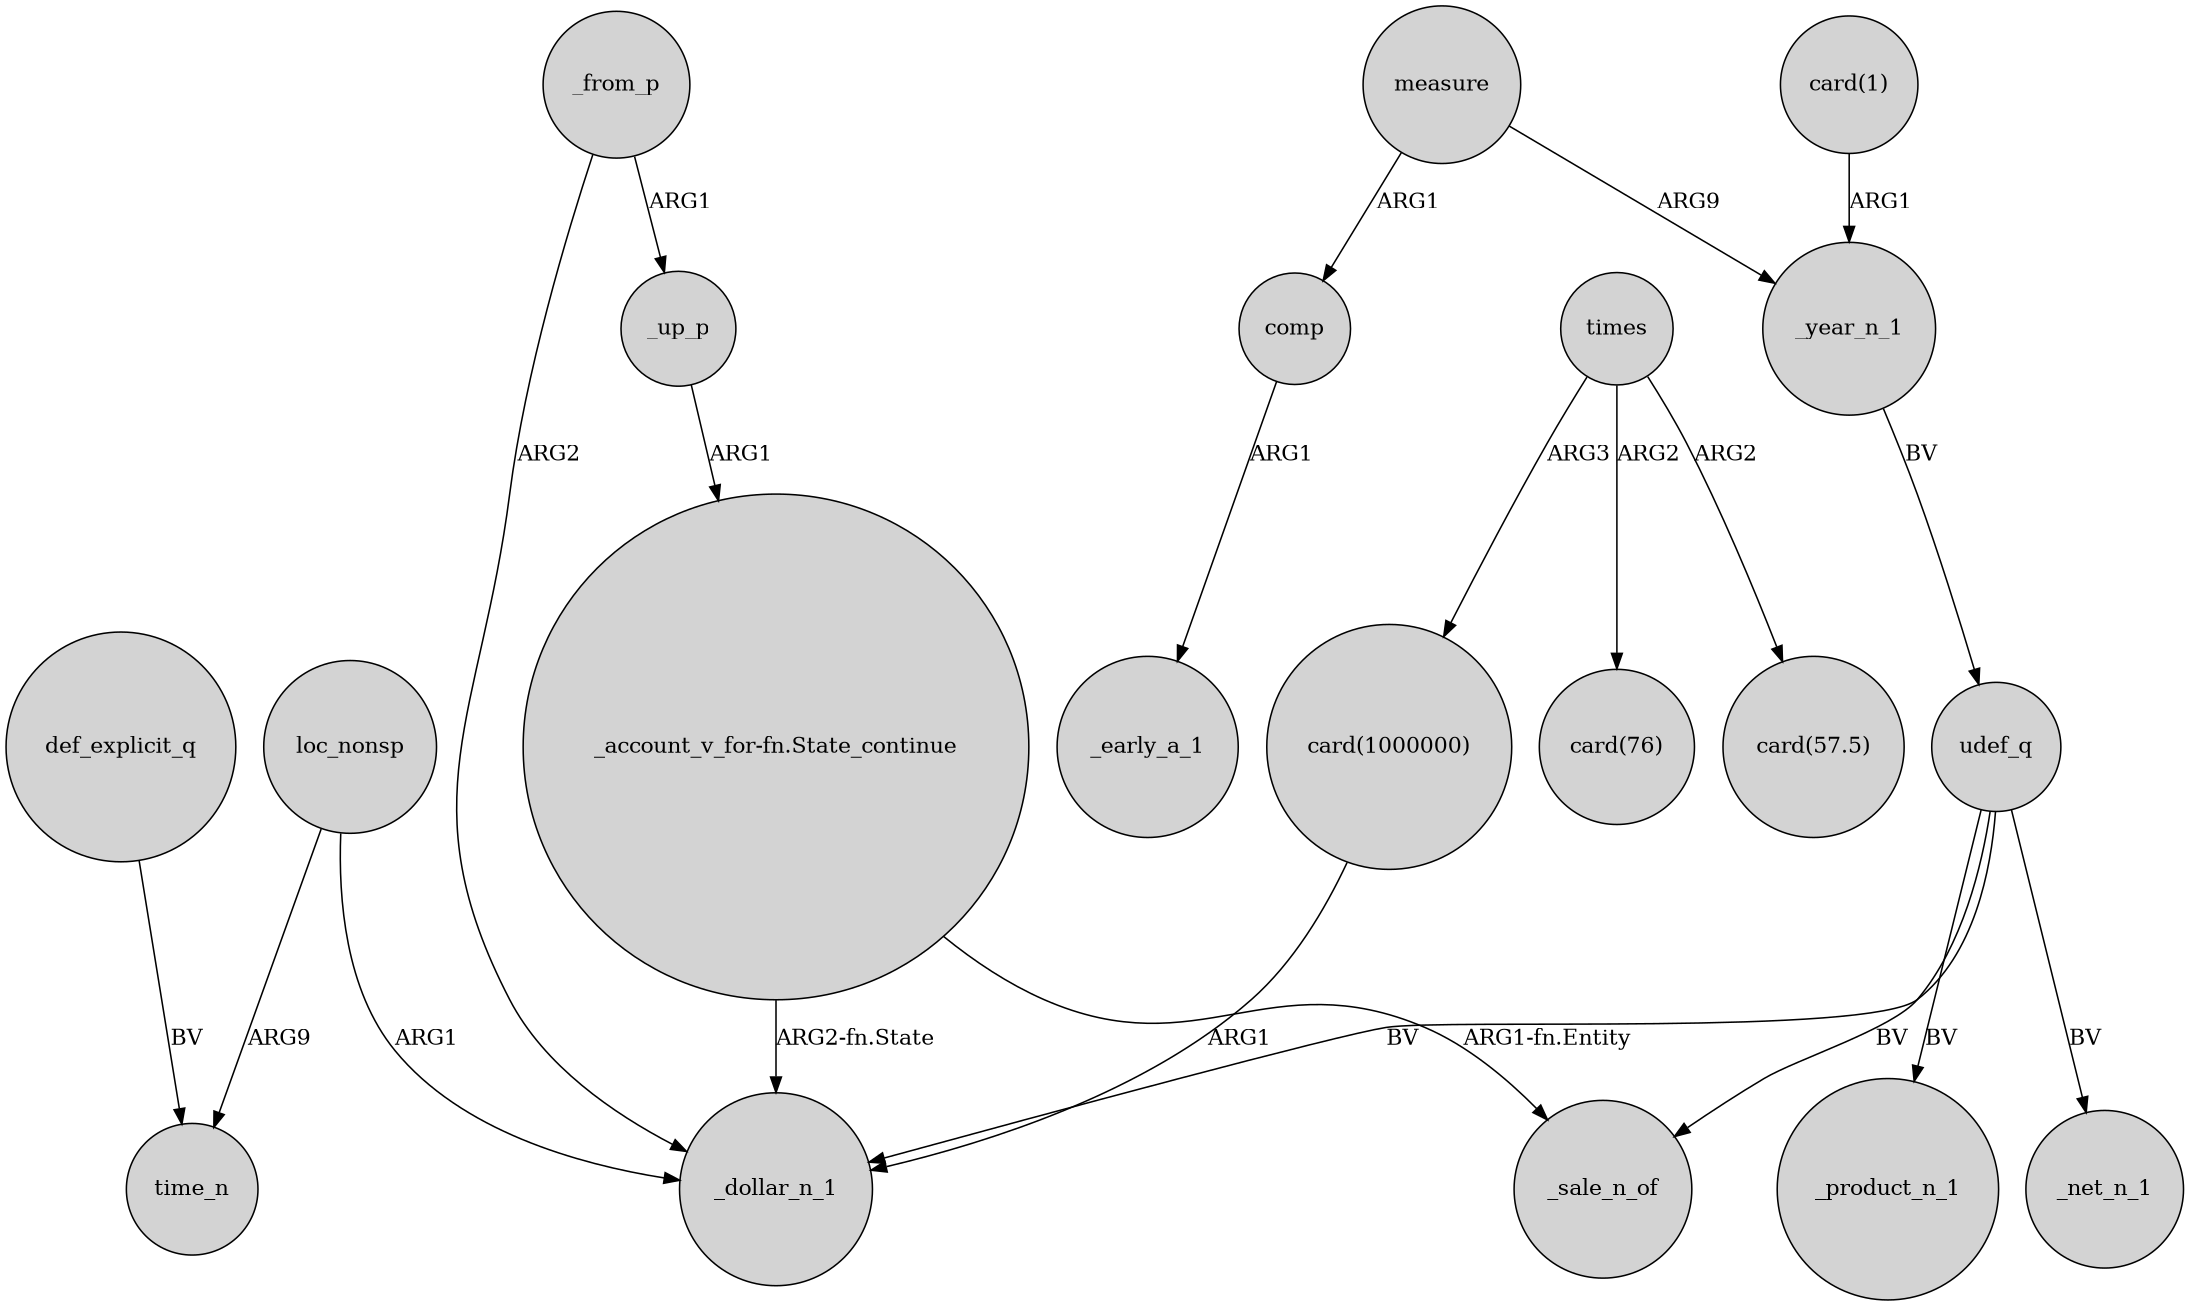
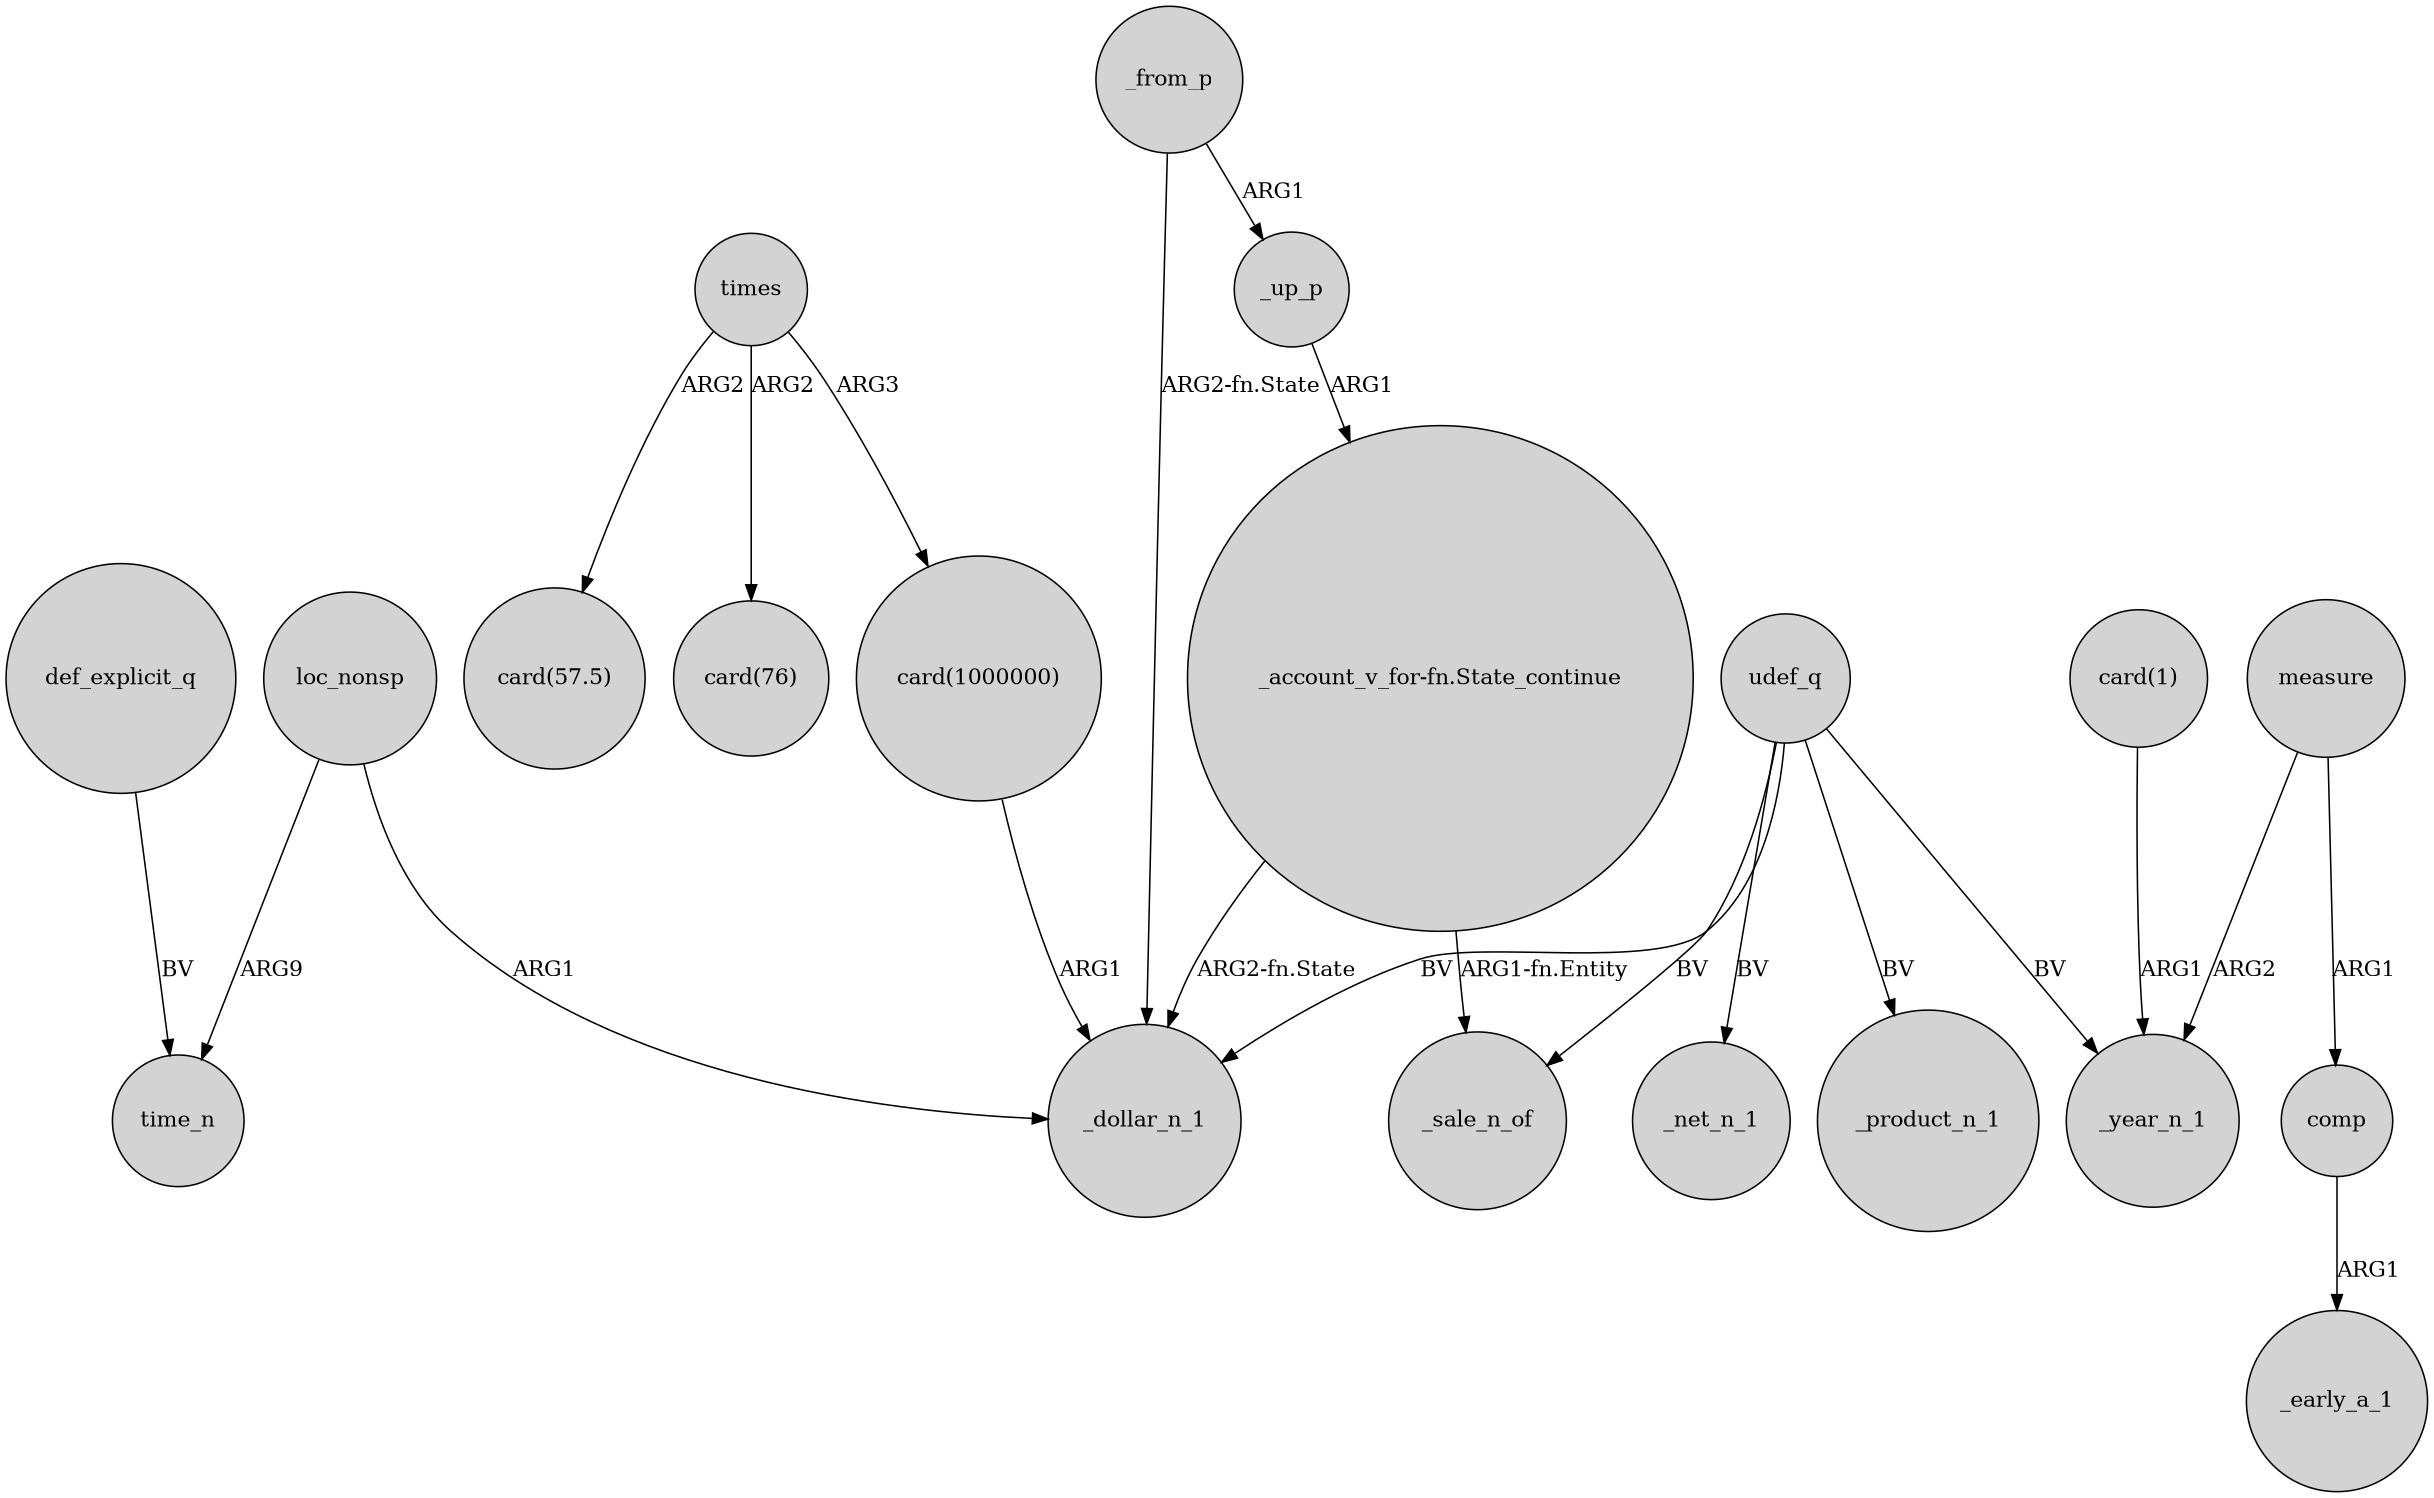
  digraph {
    node [shape=circle style=filled]
    loc_nonsp
    time_n
    _dollar_n_1
    times
    "card(76)"
    "card(1000000)"
    "card(57.5)"
    "card(1)"
    _year_n_1
    comp
    _early_a_1
    "_account_v_for-fn.State_continue"
    _sale_n_of
    udef_q
    _net_n_1
    _product_n_1
    measure
    def_explicit_q
    _up_p
    _from_p
    loc_nonsp -> time_n [label=ARG9]
    loc_nonsp -> _dollar_n_1 [label=ARG1]
    times -> "card(76)" [label=ARG2]
    times -> "card(1000000)" [label=ARG3]
    times -> "card(57.5)" [label=ARG2]
    "card(1000000)" -> _dollar_n_1 [label=ARG1]
    "card(1)" -> _year_n_1 [label=ARG1]
    comp -> _early_a_1 [label=ARG1]
    "_account_v_for-fn.State_continue" -> _dollar_n_1 [label="ARG2-fn.State"]
    "_account_v_for-fn.State_continue" -> _sale_n_of [label="ARG1-fn.Entity"]
    udef_q -> _dollar_n_1 [label=BV]
-   _year_n_1 -> udef_q [label=BV]
+   udef_q -> _year_n_1 [label=BV]
    udef_q -> _sale_n_of [label=BV]
    udef_q -> _net_n_1 [label=BV]
    udef_q -> _product_n_1 [label=BV]
-   measure -> _year_n_1 [label=ARG9]
+   measure -> _year_n_1 [label=ARG2]
    measure -> comp [label=ARG1]
    def_explicit_q -> time_n [label=BV]
    _up_p -> "_account_v_for-fn.State_continue" [label=ARG1]
-   _from_p -> _dollar_n_1 [label=ARG2]
+   _from_p -> _dollar_n_1 [label="ARG2-fn.State"]
    _from_p -> _up_p [label=ARG1]
  }
